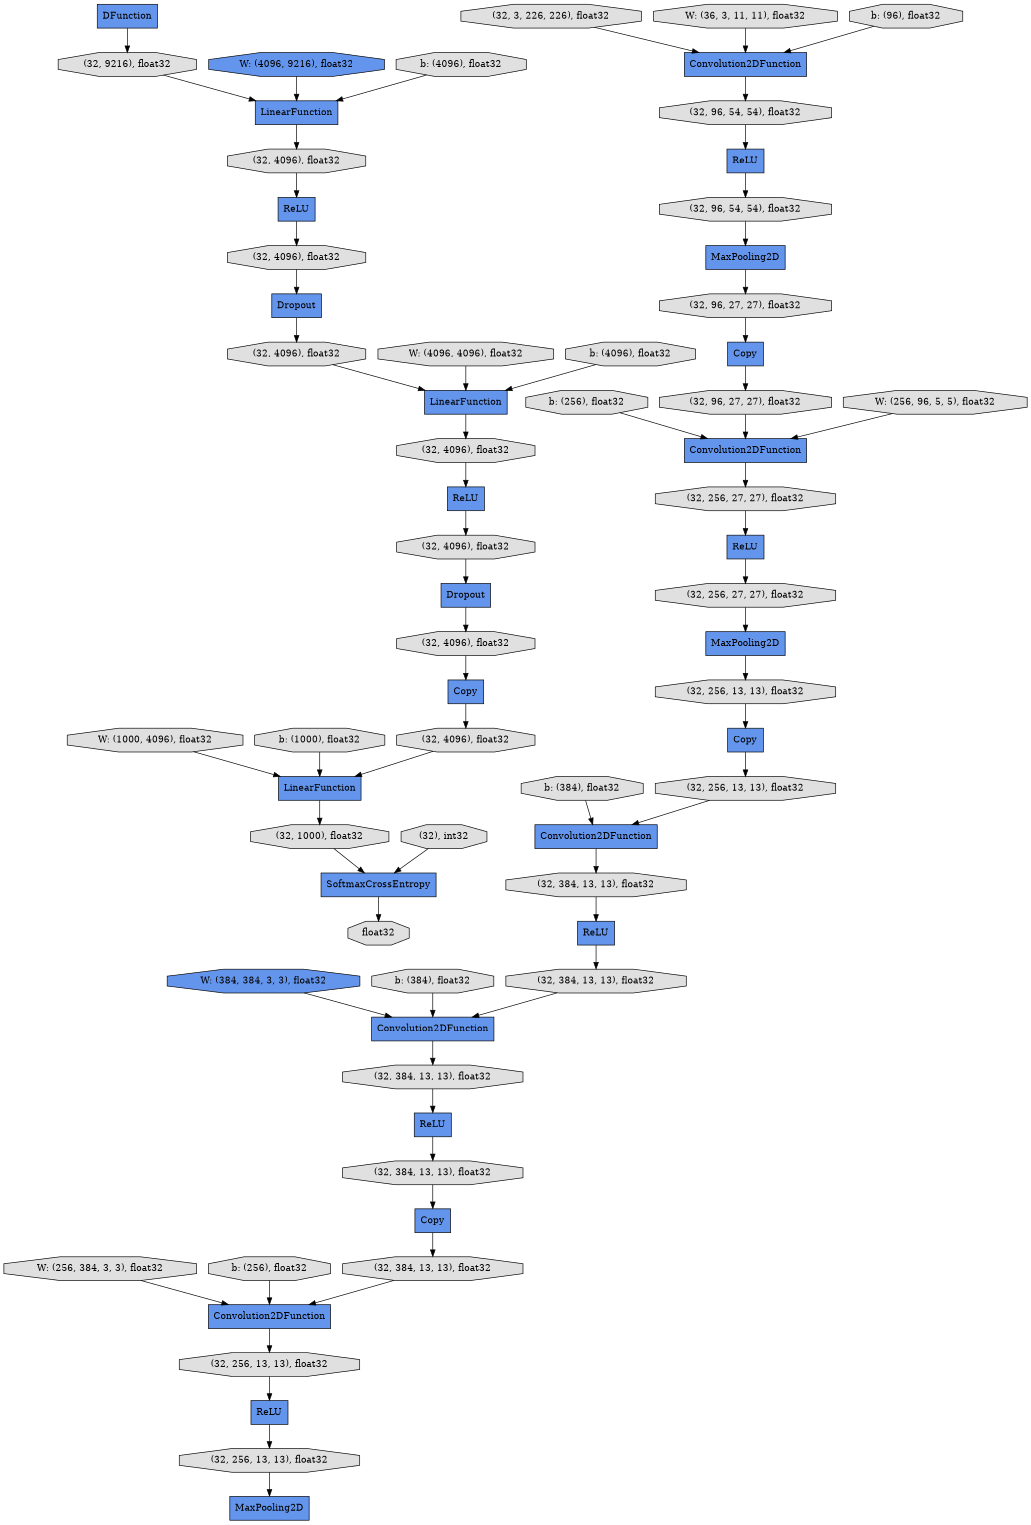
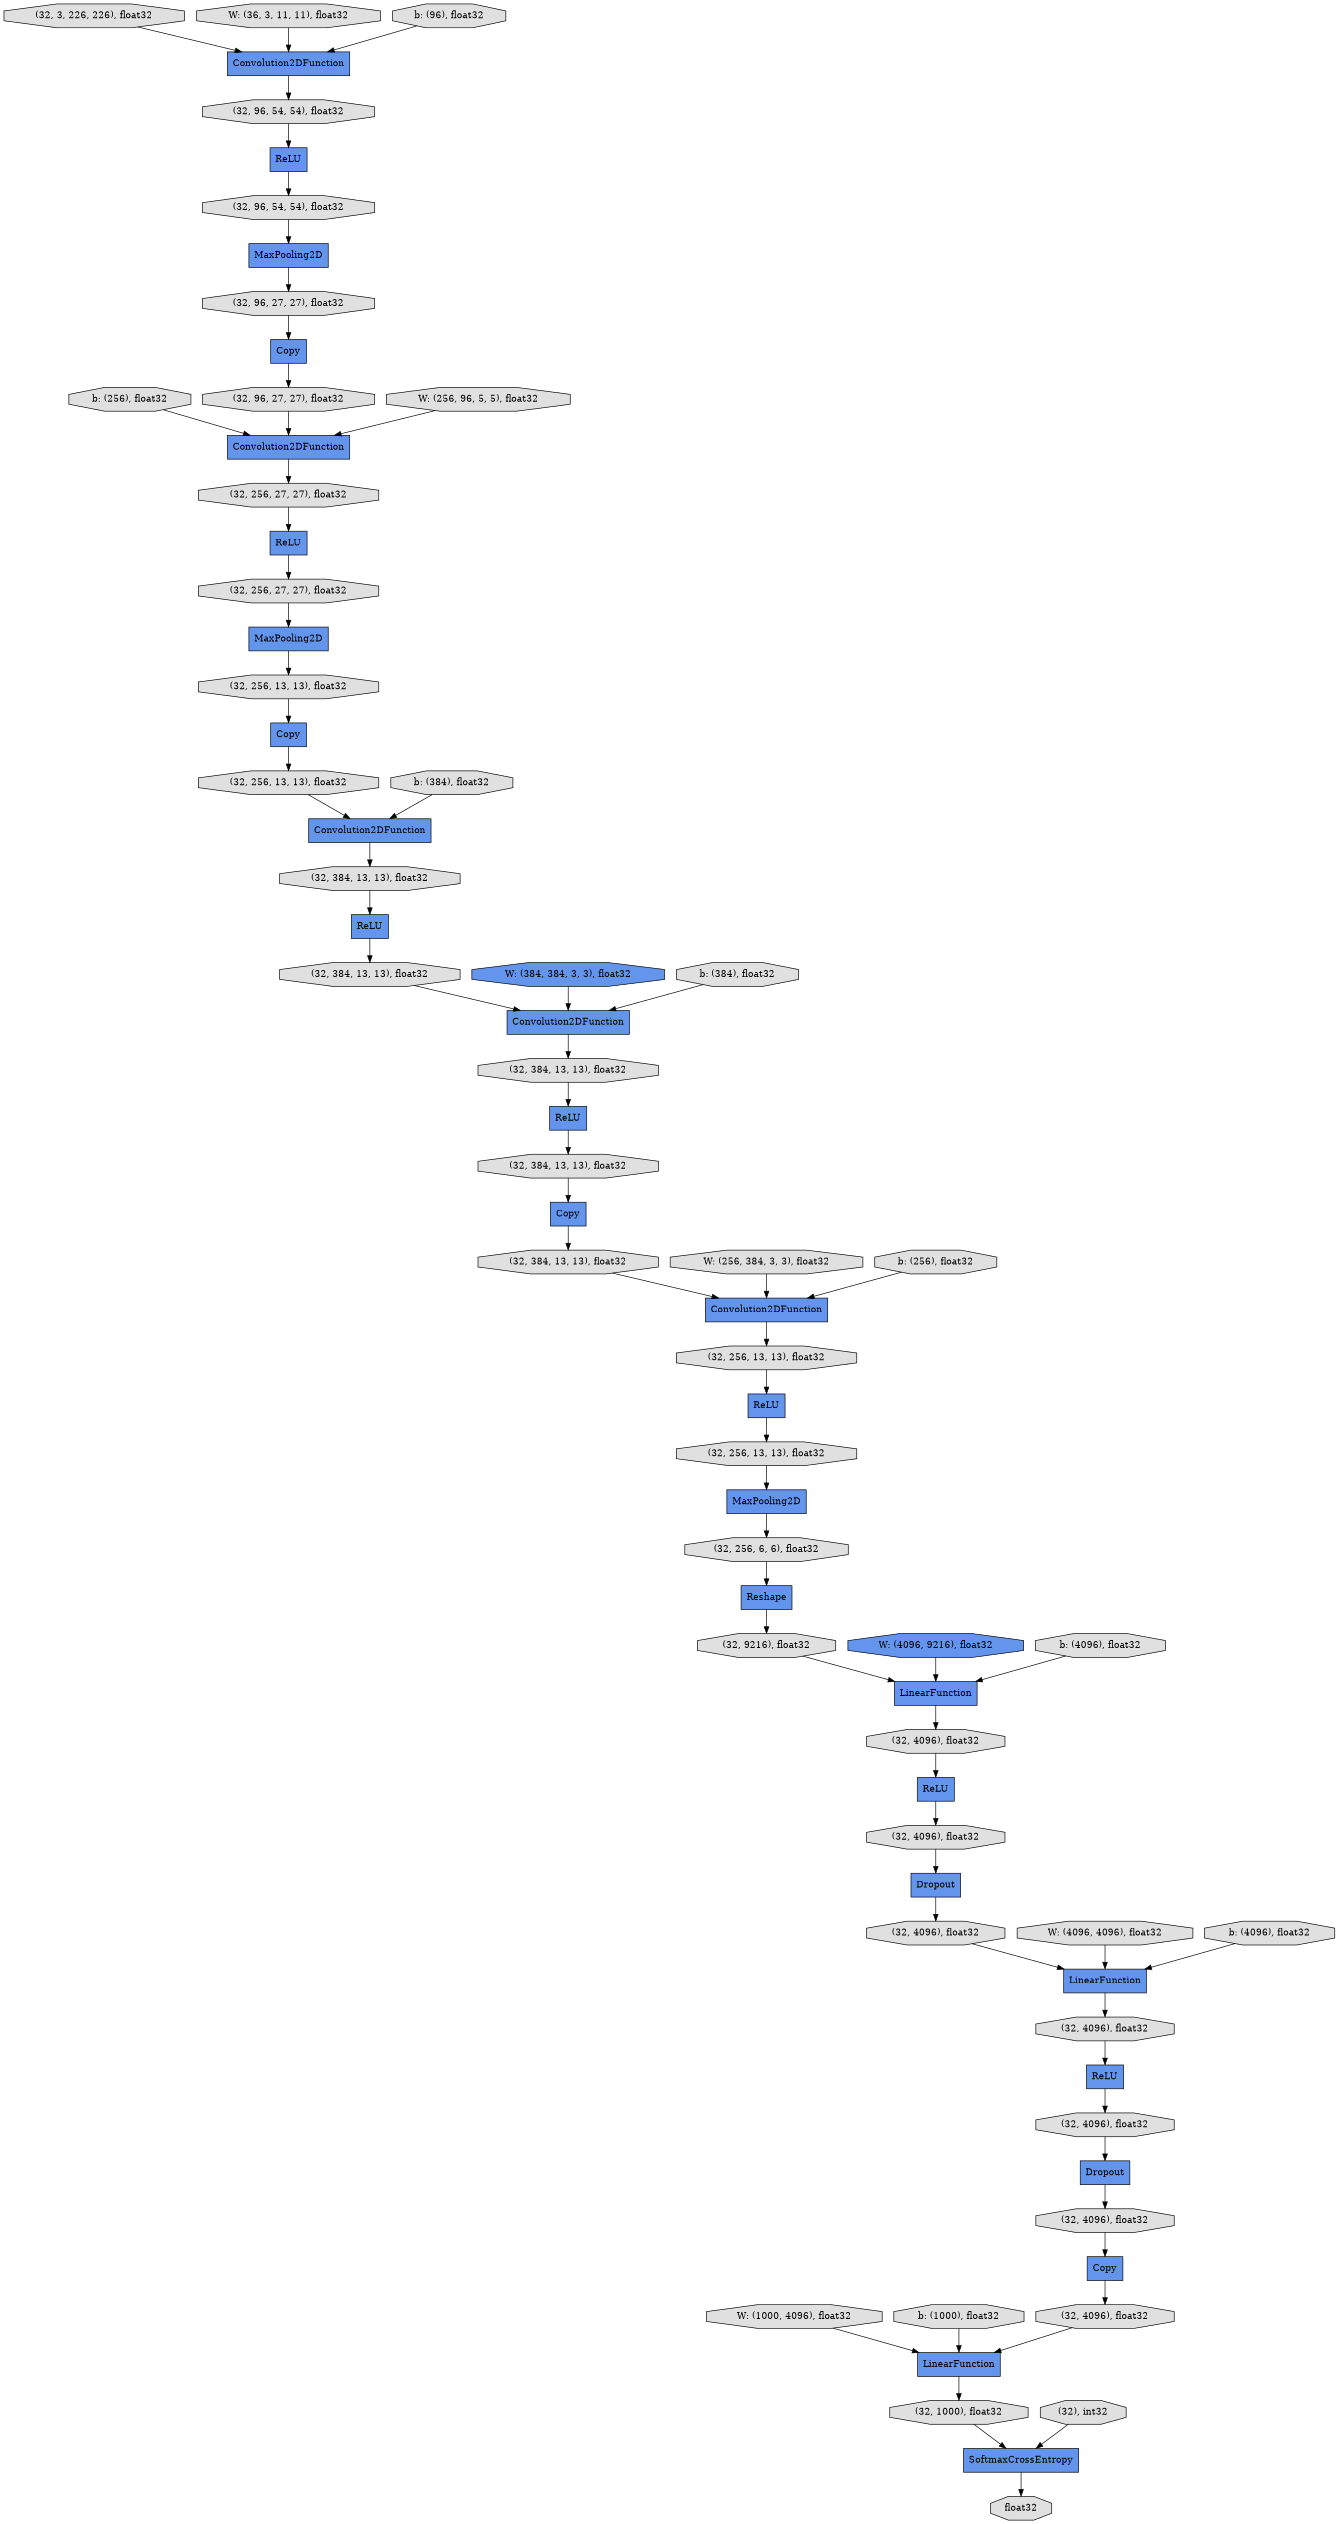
  digraph {
    rankdir=TB
    node [fillcolor="#E0E0E0" shape=octagon style=filled]
    n1 [label="W: (1000, 4096), float32"]
    n2 [fillcolor="#6495ED" label=LinearFunction shape=record]
    n3 [label="(32, 1000), float32"]
    n4 [label="(32, 256, 13, 13), float32"]
    n5 [fillcolor="#6495ED" label=Convolution2DFunction shape=record]
    n6 [label="(32, 384, 13, 13), float32"]
    n7 [fillcolor="#6495ED" label=LinearFunction shape=record]
    n8 [label="(32, 4096), float32"]
    n9 [fillcolor="#6495ED" label=ReLU shape=record]
    n10 [fillcolor="#6495ED" label=Convolution2DFunction shape=record]
    n11 [label="(32, 384, 13, 13), float32"]
    n12 [fillcolor="#6495ED" label=ReLU shape=record]
    n13 [label="b: (256), float32"]
    n14 [fillcolor="#6495ED" label=Convolution2DFunction shape=record]
    n15 [label="(32, 256, 27, 27), float32"]
    n16 [label="(32, 96, 54, 54), float32"]
    n17 [fillcolor="#6495ED" label=MaxPooling2D shape=record]
    n18 [label="(32, 96, 27, 27), float32"]
-   n20 [fillcolor="#6495ED" label=DFunction shape=record]
+   n19 [label="(32, 256, 6, 6), float32"]
+   n20 [fillcolor="#6495ED" label=Reshape shape=record]
    n21 [label="(32, 9216), float32"]
    n22 [fillcolor="#6495ED" label=ReLU shape=record]
    n23 [fillcolor="#6495ED" label=SoftmaxCrossEntropy shape=record]
    n24 [label=float32]
    n25 [fillcolor="#6495ED" label=LinearFunction shape=record]
    n26 [label="(32, 4096), float32"]
    n27 [fillcolor="#6495ED" label=ReLU shape=record]
    n28 [fillcolor="#6495ED" label=MaxPooling2D shape=record]
    n29 [label="(32, 256, 13, 13), float32"]
    n30 [fillcolor="#6495ED" label=Copy shape=record]
    n31 [label="b: (1000), float32"]
    n32 [fillcolor="#6495ED" label="W: (4096, 9216), float32"]
    n33 [label="(32, 384, 13, 13), float32"]
    n34 [fillcolor="#6495ED" label=Copy shape=record]
    n35 [label="(32, 4096), float32"]
    n36 [label="(32, 96, 54, 54), float32"]
    n37 [fillcolor="#6495ED" label=ReLU shape=record]
    n38 [label="(32, 4096), float32"]
    n39 [fillcolor="#6495ED" label=Dropout shape=record]
    n40 [label="b: (4096), float32"]
    n41 [fillcolor="#6495ED" label=MaxPooling2D shape=record]
    n42 [fillcolor="#6495ED" label="W: (384, 384, 3, 3), float32"]
    n43 [fillcolor="#6495ED" label=Copy shape=record]
    n44 [label="(32, 384, 13, 13), float32"]
    n45 [fillcolor="#6495ED" label=Convolution2DFunction shape=record]
    n46 [fillcolor="#6495ED" label=Convolution2DFunction shape=record]
    n47 [label="(32, 3, 226, 226), float32"]
    n48 [label="(32), int32"]
    n49 [fillcolor="#6495ED" label=Dropout shape=record]
    n50 [label="(32, 4096), float32"]
    n51 [label="(32, 384, 13, 13), float32"]
    n52 [label="(32, 96, 27, 27), float32"]
    n53 [label="b: (384), float32"]
    n54 [fillcolor="#6495ED" label=ReLU shape=record]
    n55 [label="(32, 256, 13, 13), float32"]
    n56 [fillcolor="#6495ED" label=ReLU shape=record]
    n57 [label="W: (36, 3, 11, 11), float32"]
    n58 [label="W: (4096, 4096), float32"]
    n59 [label="(32, 256, 13, 13), float32"]
    n60 [label="b: (384), float32"]
    n61 [label="(32, 256, 27, 27), float32"]
    n62 [fillcolor="#6495ED" label=Copy shape=record]
    n63 [label="(32, 4096), float32"]
    n64 [label="(32, 4096), float32"]
    n65 [label="W: (256, 384, 3, 3), float32"]
    n66 [label="b: (4096), float32"]
    n67 [label="W: (256, 96, 5, 5), float32"]
    n68 [label="b: (96), float32"]
    n69 [label="b: (256), float32"]
    n1 -> n2
    n2 -> n3
    n3 -> n23
    n4 -> n5
    n5 -> n6
    n6 -> n22
    n7 -> n8
    n8 -> n9
    n9 -> n35
    n10 -> n11
    n11 -> n12
    n12 -> n51
    n13 -> n14
    n14 -> n15
    n15 -> n56
    n16 -> n17
    n17 -> n18
    n18 -> n34
+   n19 -> n20
    n20 -> n21
    n21 -> n7
    n22 -> n33
    n23 -> n24
    n25 -> n26
    n26 -> n27
    n27 -> n38
    n28 -> n29
    n29 -> n30
    n30 -> n4
    n31 -> n2
    n32 -> n7
    n33 -> n10
    n34 -> n52
    n35 -> n49
    n36 -> n37
    n37 -> n16
    n38 -> n39
    n39 -> n64
    n40 -> n7
+   n41 -> n19
    n42 -> n10
    n43 -> n44
    n44 -> n45
    n45 -> n59
    n46 -> n36
    n47 -> n46
    n48 -> n23
    n49 -> n50
    n50 -> n25
    n51 -> n43
    n52 -> n14
    n53 -> n10
    n54 -> n55
    n55 -> n41
    n56 -> n61
    n57 -> n46
    n58 -> n25
    n59 -> n54
    n60 -> n5
    n61 -> n28
    n62 -> n63
    n63 -> n2
    n64 -> n62
    n65 -> n45
    n66 -> n25
    n67 -> n14
    n68 -> n46
    n69 -> n45
  }
